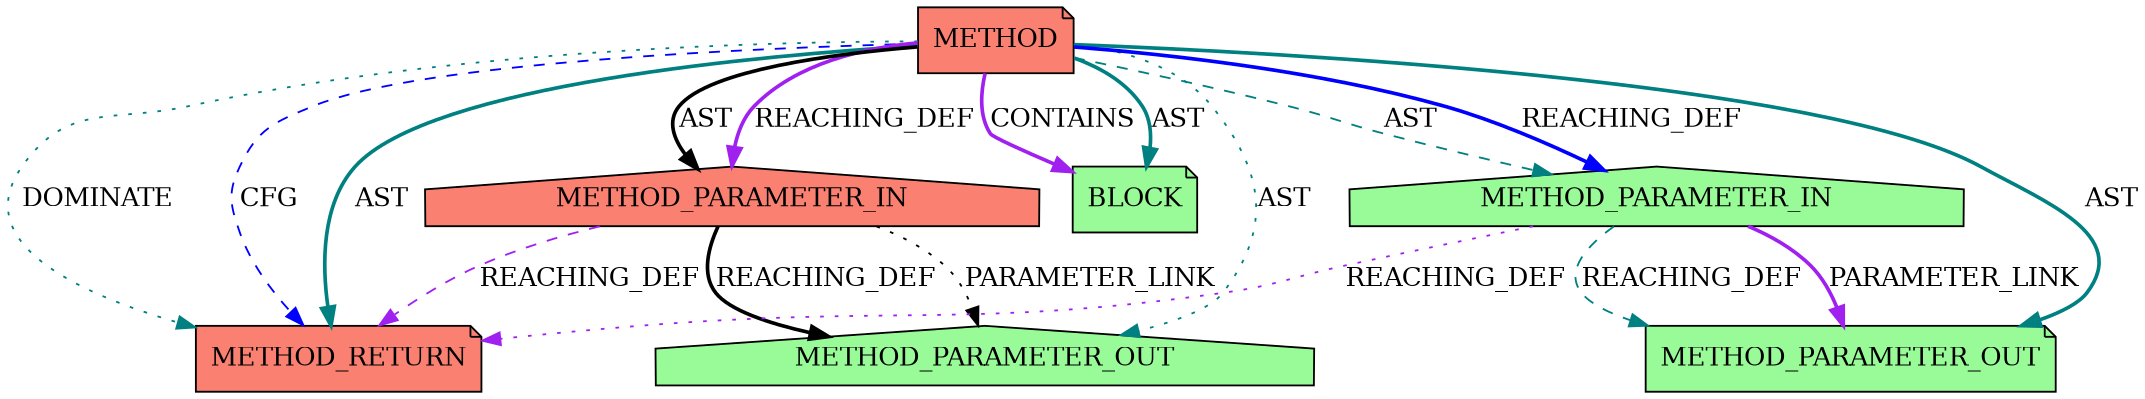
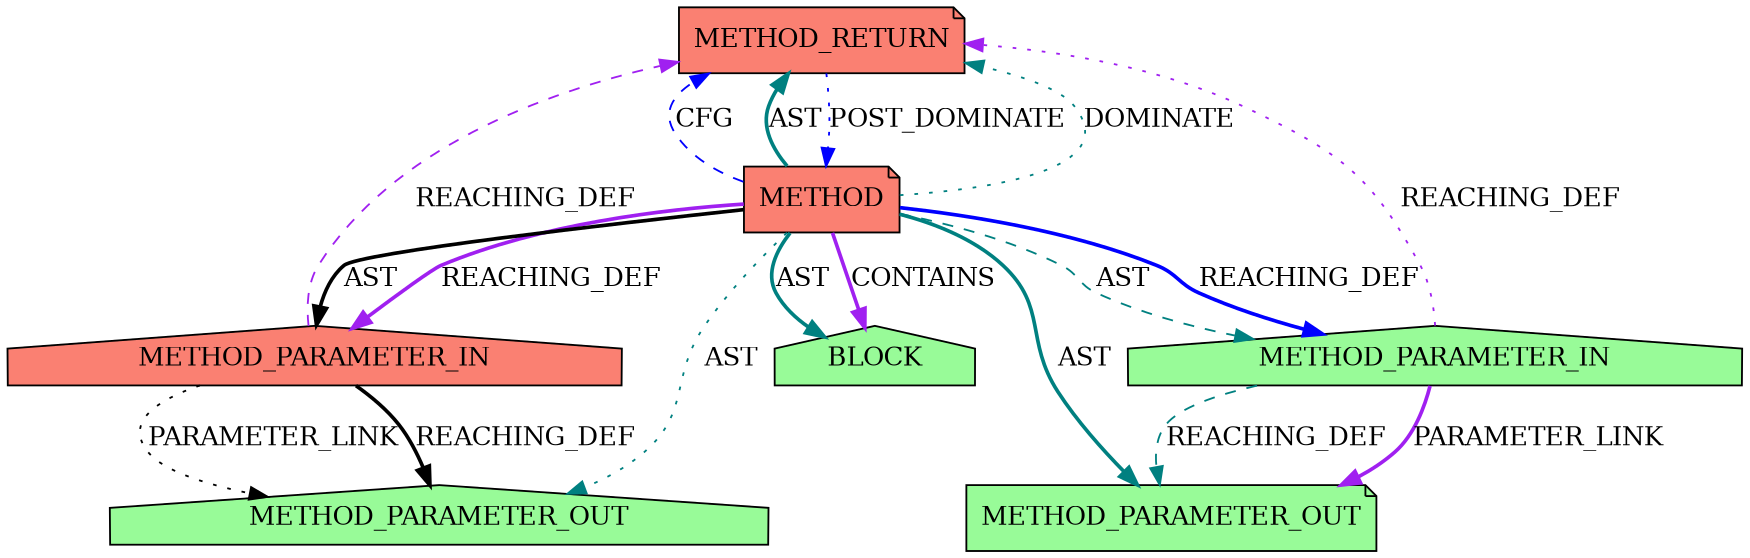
  digraph {
    node [CODE="<empty>" EVALUATION_STRATEGY=BY_VALUE ORDER=2 TYPE_FULL_NAME=ANY fillcolor=palegreen shape=house style=filled IS_VARIADIC=false]
    edge [color=teal style=bold]
    n1 [CODE=RET fillcolor=salmon label=METHOD_RETURN shape=note IS_VARIADIC=""]
    n2 [AST_PARENT_FULL_NAME="<global>" AST_PARENT_TYPE=NAMESPACE_BLOCK FILENAME="<empty>" FULL_NAME=pr_err IS_EXTERNAL=true NAME=pr_err ORDER=0 fillcolor=salmon label=METHOD shape=note EVALUATION_STRATEGY="" TYPE_FULL_NAME="" IS_VARIADIC=""]
    n3 [CODE=p2 INDEX=2 NAME=p2 label=METHOD_PARAMETER_OUT]
-   n4 [ARGUMENT_INDEX=1 ORDER=1 label=BLOCK shape=note EVALUATION_STRATEGY="" IS_VARIADIC=""]
+   n4 [ARGUMENT_INDEX=1 ORDER=1 label=BLOCK EVALUATION_STRATEGY="" IS_VARIADIC=""]
    n5 [CODE=p2 INDEX=2 NAME=p2 fillcolor=salmon label=METHOD_PARAMETER_IN]
    n6 [CODE=p1 INDEX=1 NAME=p1 ORDER=1 label=METHOD_PARAMETER_OUT shape=note]
    n7 [CODE=p1 INDEX=1 NAME=p1 ORDER=1 label=METHOD_PARAMETER_IN]
+   n1 -> n2 [color=blue label=POST_DOMINATE style=dotted]
    n2 -> n1 [label=DOMINATE style=dotted]
    n2 -> n1 [color=blue label=CFG style=dashed]
    n2 -> n1 [label=AST]
    n2 -> n3 [label=AST style=dotted]
    n2 -> n4 [label=AST]
    n2 -> n4 [color=purple label=CONTAINS]
    n2 -> n5 [color=purple label=REACHING_DEF]
    n2 -> n5 [color=black label=AST]
    n2 -> n6 [label=AST]
    n2 -> n7 [color=blue label=REACHING_DEF]
    n2 -> n7 [label=AST style=dashed]
    n5 -> n1 [VARIABLE=p2 color=purple label=REACHING_DEF style=dashed]
    n5 -> n3 [color=black label=PARAMETER_LINK style=dotted]
    n5 -> n3 [VARIABLE=p2 color=black label=REACHING_DEF]
    n7 -> n1 [VARIABLE=p1 color=purple label=REACHING_DEF style=dotted]
    n7 -> n6 [color=purple label=PARAMETER_LINK]
    n7 -> n6 [VARIABLE=p1 label=REACHING_DEF style=dashed]
  }
